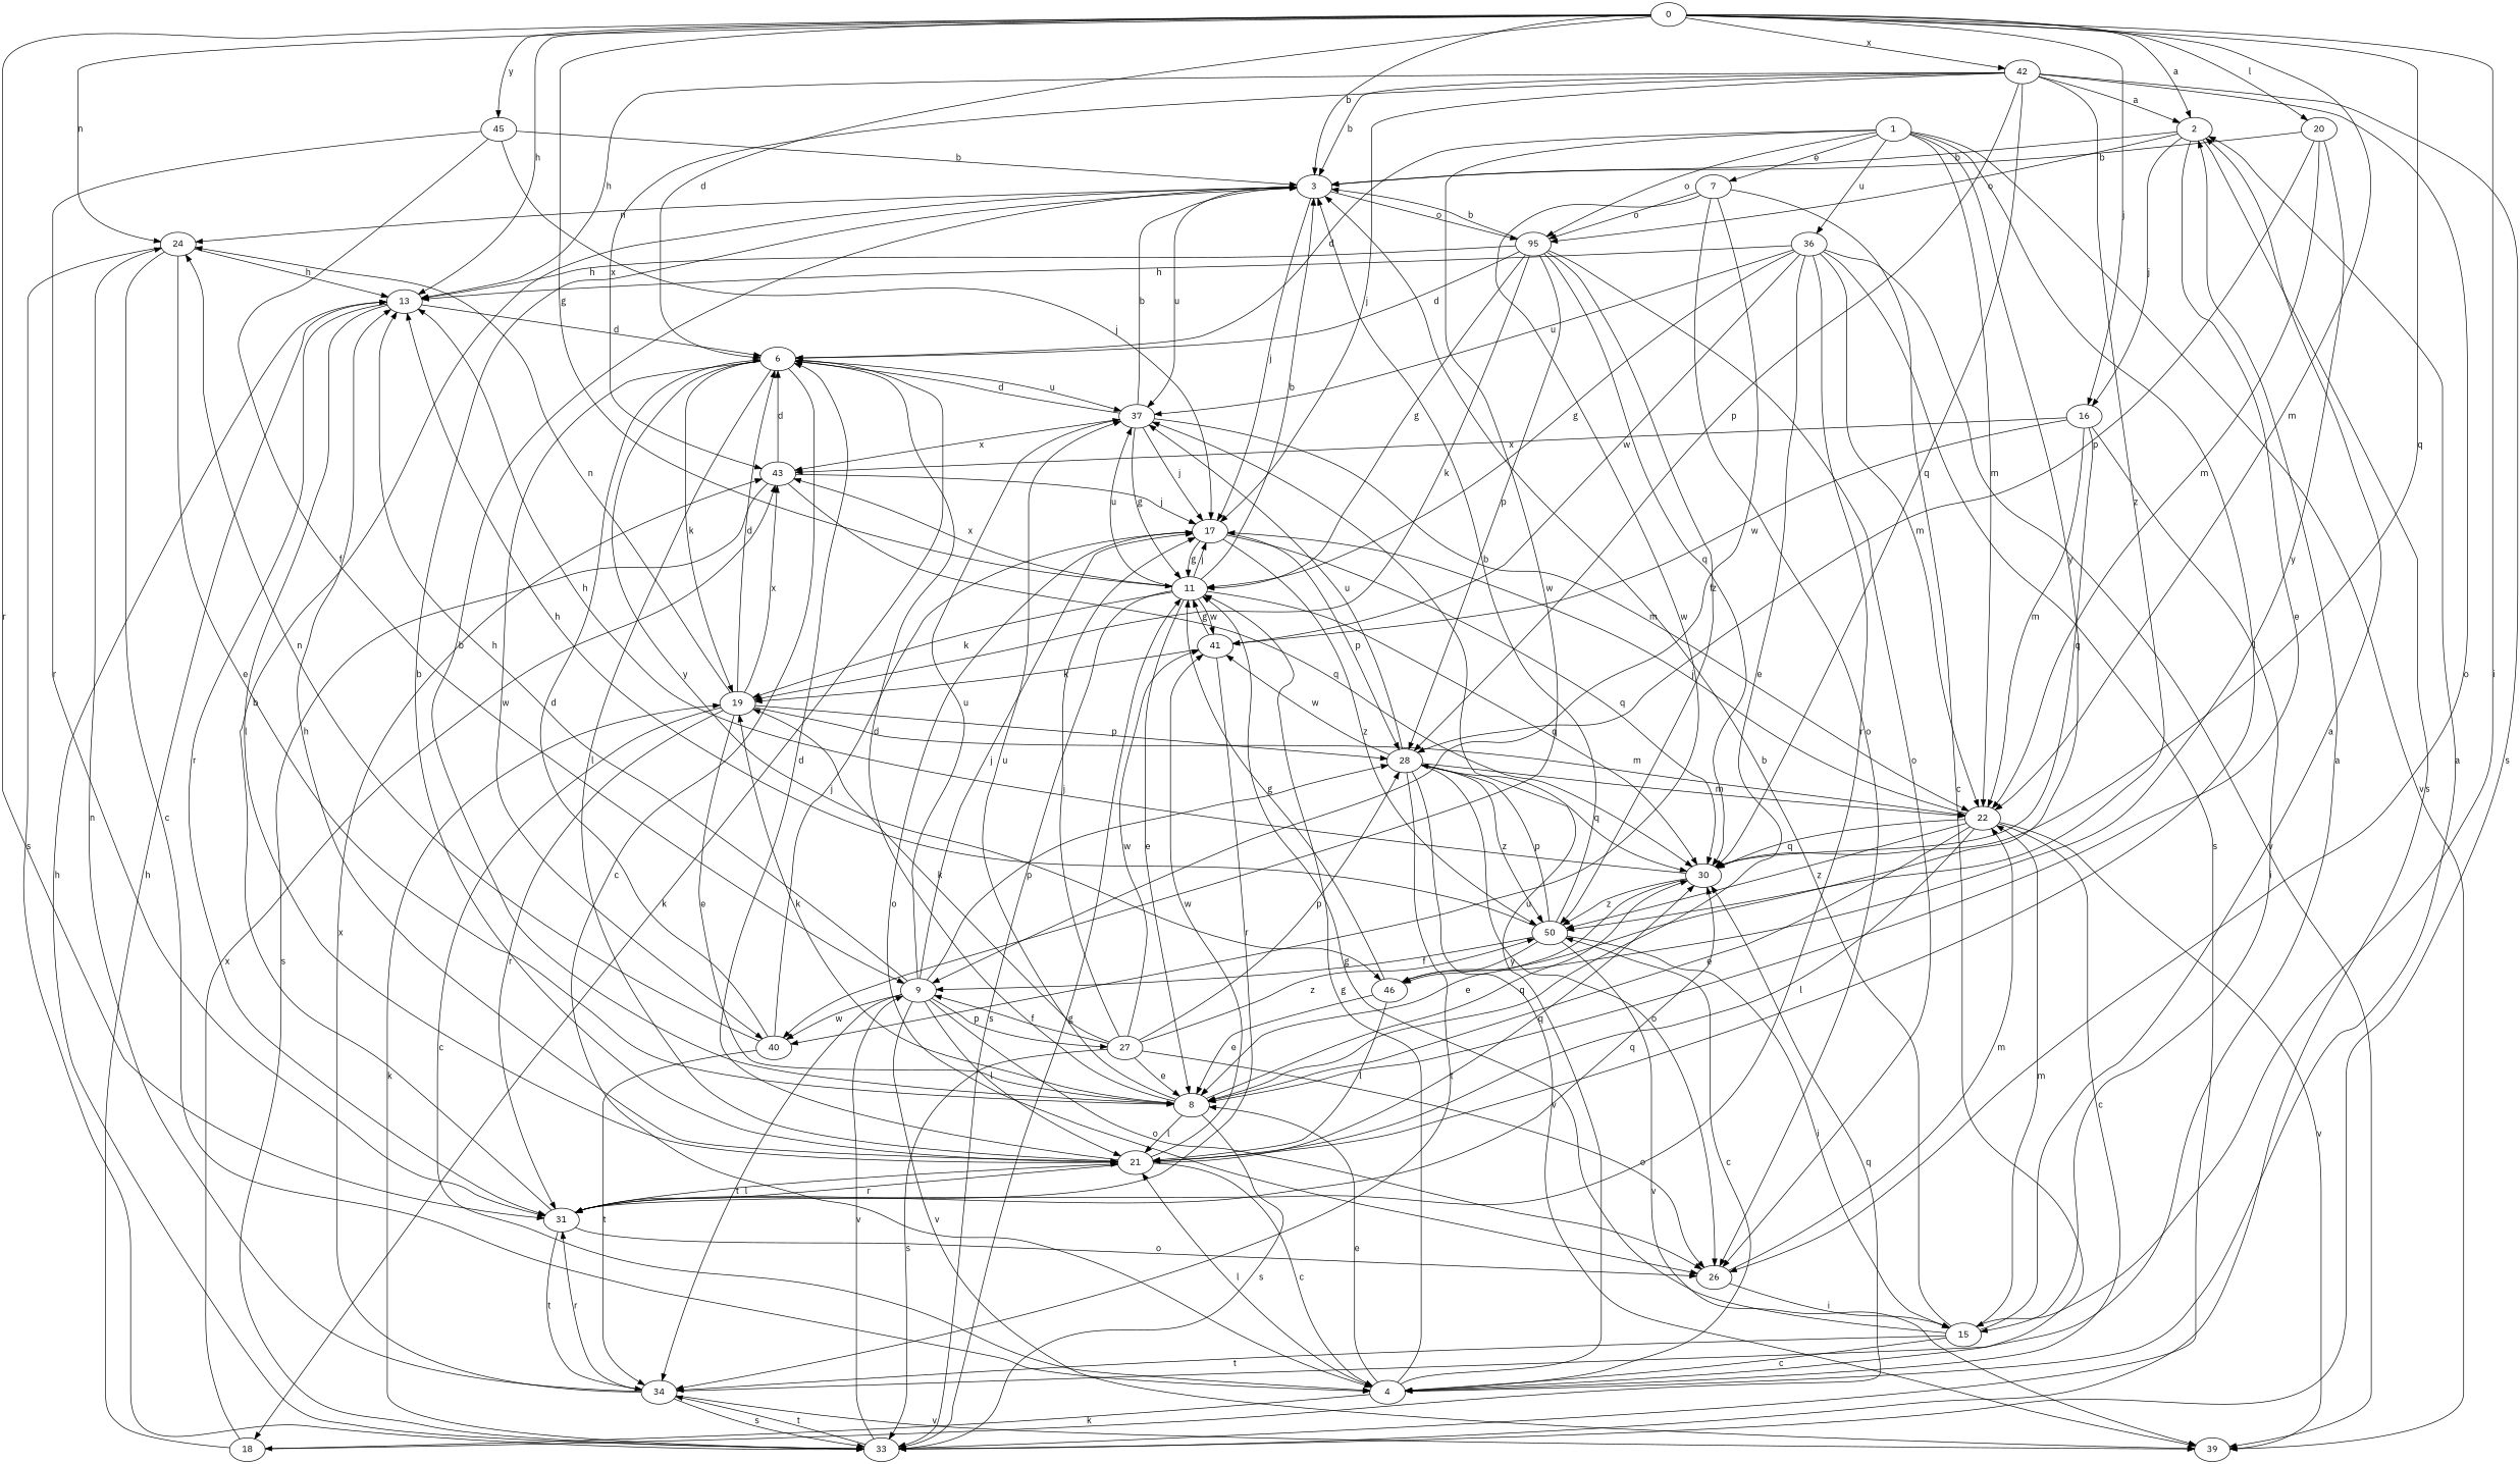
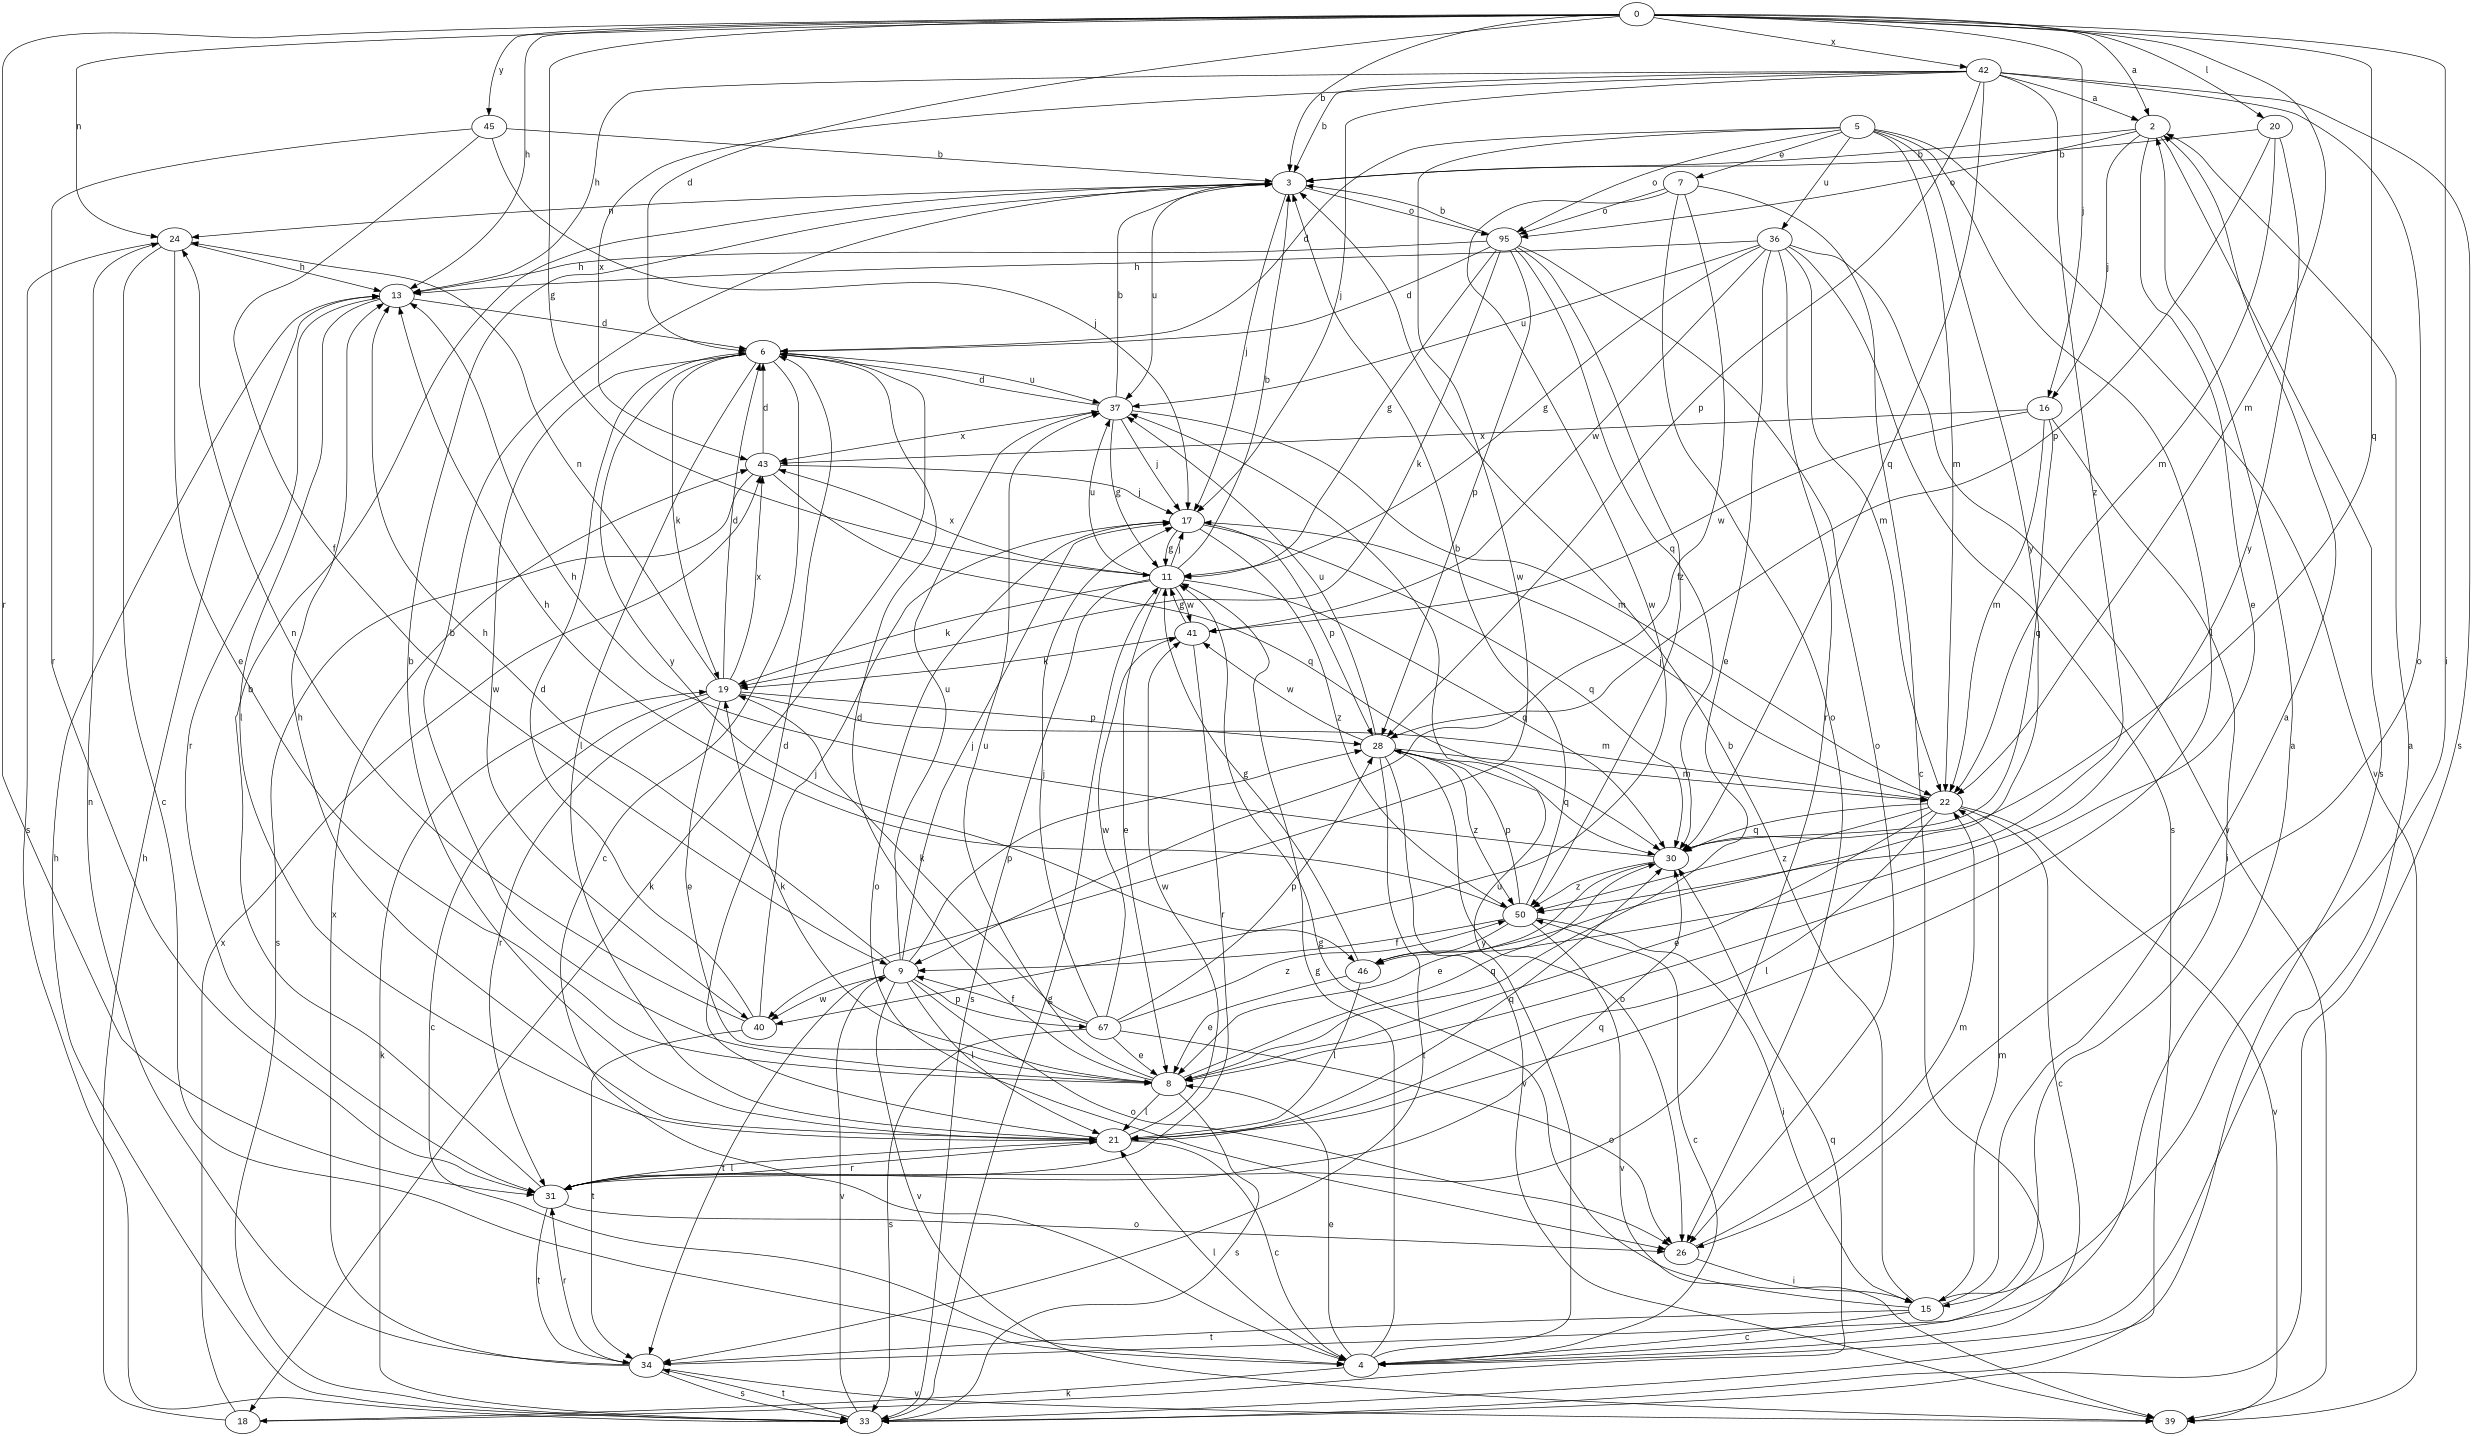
  strict digraph {
    fontname="IBM Plex Sans"
    node [fontname="IBM Plex Sans"]
    edge [fontname="IBM Plex Sans"]
    0
    2
    3
    6
    11
    13
    15
    16
    20
    22
    24
    30
    31
    42
    45
    n16 [label=95]
    8
    33
    17
    37
    21
    40
    46
    4
    18
    19
    41
    43
    34
    28
    39
    50
    26
    9
-   1
+   1 [label=5]
    7
    36
-   27
+   27 [label=67]
    0 -> 2 [label=a]
    0 -> 3 [label=b]
    0 -> 6 [label=d]
    0 -> 11 [label=g]
    0 -> 13 [label=h]
    0 -> 15 [label=i]
    0 -> 16 [label=j]
    0 -> 20 [label=l]
    0 -> 22 [label=m]
    0 -> 24 [label=n]
    0 -> 30 [label=q]
    0 -> 31 [label=r]
    0 -> 42 [label=x]
    0 -> 45 [label=y]
    2 -> 3 [label=b]
    2 -> 16 [label=j]
    2 -> n16 [label=o]
    2 -> 8 [label=e]
    2 -> 33 [label=s]
    3 -> 24 [label=n]
    3 -> n16 [label=o]
    3 -> 17 [label=j]
    3 -> 37 [label=u]
    6 -> 37 [label=u]
    6 -> 21 [label=l]
    6 -> 40 [label=w]
    6 -> 46 [label=y]
    6 -> 4 [label=c]
    6 -> 18 [label=k]
    6 -> 19 [label=k]
    11 -> 3 [label=b]
    11 -> 30 [label=q]
    11 -> 8 [label=e]
    11 -> 33 [label=s]
    11 -> 17 [label=j]
    11 -> 37 [label=u]
    11 -> 19 [label=k]
    11 -> 41 [label=w]
    11 -> 43 [label=x]
    13 -> 6 [label=d]
    13 -> 31 [label=r]
    13 -> 21 [label=l]
    15 -> 2 [label=a]
    15 -> 3 [label=b]
    15 -> 11 [label=g]
    15 -> 22 [label=m]
    15 -> 4 [label=c]
    15 -> 34 [label=t]
    16 -> 15 [label=i]
    16 -> 22 [label=m]
    16 -> 30 [label=q]
    16 -> 41 [label=w]
    16 -> 43 [label=x]
    20 -> 3 [label=b]
    20 -> 22 [label=m]
    20 -> 46 [label=y]
    20 -> 28 [label=p]
    22 -> 30 [label=q]
    22 -> 8 [label=e]
    22 -> 17 [label=j]
    22 -> 21 [label=l]
    22 -> 4 [label=c]
    22 -> 39 [label=v]
    22 -> 50 [label=z]
    24 -> 13 [label=h]
    24 -> 8 [label=e]
    24 -> 33 [label=s]
    24 -> 4 [label=c]
    30 -> 13 [label=h]
    30 -> 8 [label=e]
    30 -> 50 [label=z]
    31 -> 3 [label=b]
    31 -> 30 [label=q]
    31 -> 21 [label=l]
    31 -> 34 [label=t]
    31 -> 26 [label=o]
    42 -> 2 [label=a]
    42 -> 3 [label=b]
    42 -> 13 [label=h]
    42 -> 30 [label=q]
    42 -> 33 [label=s]
    42 -> 17 [label=j]
    42 -> 43 [label=x]
    42 -> 28 [label=p]
    42 -> 50 [label=z]
    42 -> 26 [label=o]
    45 -> 3 [label=b]
    45 -> 31 [label=r]
    45 -> 17 [label=j]
    45 -> 9 [label=f]
    n16 -> 3 [label=b]
    n16 -> 6 [label=d]
    n16 -> 11 [label=g]
    n16 -> 13 [label=h]
    n16 -> 30 [label=q]
    n16 -> 19 [label=k]
    n16 -> 28 [label=p]
    n16 -> 50 [label=z]
    n16 -> 26 [label=o]
    8 -> 3 [label=b]
    8 -> 6 [label=d]
    8 -> 30 [label=q]
    8 -> 33 [label=s]
    8 -> 37 [label=u]
    8 -> 21 [label=l]
    8 -> 19 [label=k]
    33 -> 11 [label=g]
    33 -> 13 [label=h]
    33 -> 19 [label=k]
    33 -> 34 [label=t]
    33 -> 9 [label=v]
    17 -> 11 [label=g]
    17 -> 30 [label=q]
    17 -> 28 [label=p]
    17 -> 50 [label=z]
    17 -> 26 [label=o]
    37 -> 3 [label=b]
    37 -> 6 [label=d]
    37 -> 11 [label=g]
    37 -> 22 [label=m]
    37 -> 17 [label=j]
    37 -> 43 [label=x]
    21 -> 3 [label=b]
    21 -> 6 [label=d]
    21 -> 13 [label=h]
    21 -> 30 [label=q]
    21 -> 31 [label=r]
    21 -> 4 [label=c]
    21 -> 41 [label=w]
    40 -> 6 [label=d]
    40 -> 24 [label=n]
    40 -> 17 [label=j]
    40 -> 34 [label=t]
    46 -> 11 [label=g]
    46 -> 8 [label=e]
    46 -> 21 [label=l]
    4 -> 2 [label=a]
    4 -> 11 [label=g]
    4 -> 8 [label=e]
    4 -> 37 [label=u]
    4 -> 21 [label=l]
    4 -> 18 [label=k]
    4 -> 50 [label=c]
    18 -> 13 [label=h]
    18 -> 30 [label=q]
    18 -> 43 [label=x]
    19 -> 6 [label=d]
    19 -> 22 [label=m]
    19 -> 24 [label=n]
    19 -> 31 [label=r]
    19 -> 8 [label=e]
    19 -> 4 [label=c]
    19 -> 43 [label=x]
    19 -> 28 [label=p]
    41 -> 11 [label=g]
    41 -> 31 [label=r]
    41 -> 19 [label=k]
    43 -> 6 [label=d]
    43 -> 30 [label=q]
    43 -> 33 [label=s]
    43 -> 17 [label=j]
    34 -> 2 [label=a]
    34 -> 24 [label=n]
    34 -> 31 [label=r]
    34 -> 33 [label=s]
    34 -> 43 [label=x]
    34 -> 39 [label=v]
    28 -> 22 [label=m]
    28 -> 30 [label=q]
    28 -> 37 [label=u]
    28 -> 41 [label=w]
    28 -> 34 [label=t]
    28 -> 39 [label=v]
    28 -> 50 [label=z]
    28 -> 26 [label=o]
    50 -> 3 [label=b]
    50 -> 13 [label=h]
    50 -> 15 [label=i]
    50 -> 46 [label=y]
    50 -> 28 [label=p]
    50 -> 39 [label=v]
    50 -> 9 [label=f]
    26 -> 15 [label=i]
    26 -> 22 [label=m]
    9 -> 13 [label=h]
    9 -> 17 [label=j]
    9 -> 37 [label=u]
    9 -> 21 [label=l]
    9 -> 40 [label=w]
    9 -> 34 [label=t]
    9 -> 28 [label=p]
    9 -> 39 [label=v]
    9 -> 26 [label=o]
    9 -> 27 [label=p]
    1 -> 6 [label=d]
    1 -> 22 [label=m]
    1 -> n16 [label=o]
    1 -> 21 [label=l]
    1 -> 40 [label=w]
    1 -> 46 [label=y]
    1 -> 39 [label=v]
    1 -> 7 [label=e]
    1 -> 36 [label=u]
    7 -> n16 [label=o]
    7 -> 40 [label=w]
    7 -> 4 [label=c]
    7 -> 26 [label=o]
    7 -> 9 [label=f]
    36 -> 11 [label=g]
    36 -> 13 [label=h]
    36 -> 22 [label=m]
    36 -> 31 [label=r]
    36 -> 8 [label=e]
    36 -> 33 [label=s]
    36 -> 37 [label=u]
    36 -> 41 [label=w]
    36 -> 39 [label=v]
    27 -> 8 [label=e]
    27 -> 33 [label=s]
    27 -> 17 [label=j]
    27 -> 19 [label=k]
    27 -> 41 [label=w]
    27 -> 28 [label=p]
    27 -> 50 [label=z]
    27 -> 26 [label=o]
    27 -> 9 [label=f]
  }
